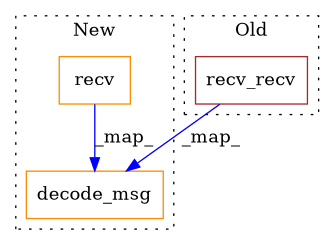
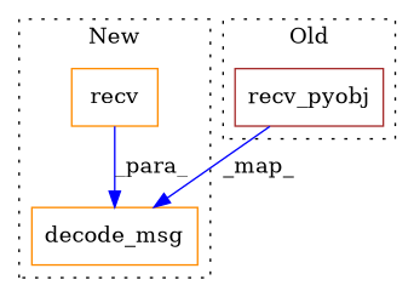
  digraph {
    node [a=32 color=darkorange shape=box]
    edge [color=blue]
    n1 [l=6 label=recv s=18015]
    n2 [l="11,1" label=decode_msg s="17980,18021"]
-   n3 [color=brown l=12 label=recv_recv s=17840]
+   n3 [color=brown l=12 label=recv_pyobj s=17840]
    subgraph cluster_1 {
      label=New
      style=dotted
      n1
      n2
    }
    subgraph cluster_2 {
      label=Old
      style=dotted
      n3
    }
-   n1 -> n2 [label=_map_]
+   n1 -> n2 [label=_para_]
    n3 -> n2 [label=_map_]
  }
